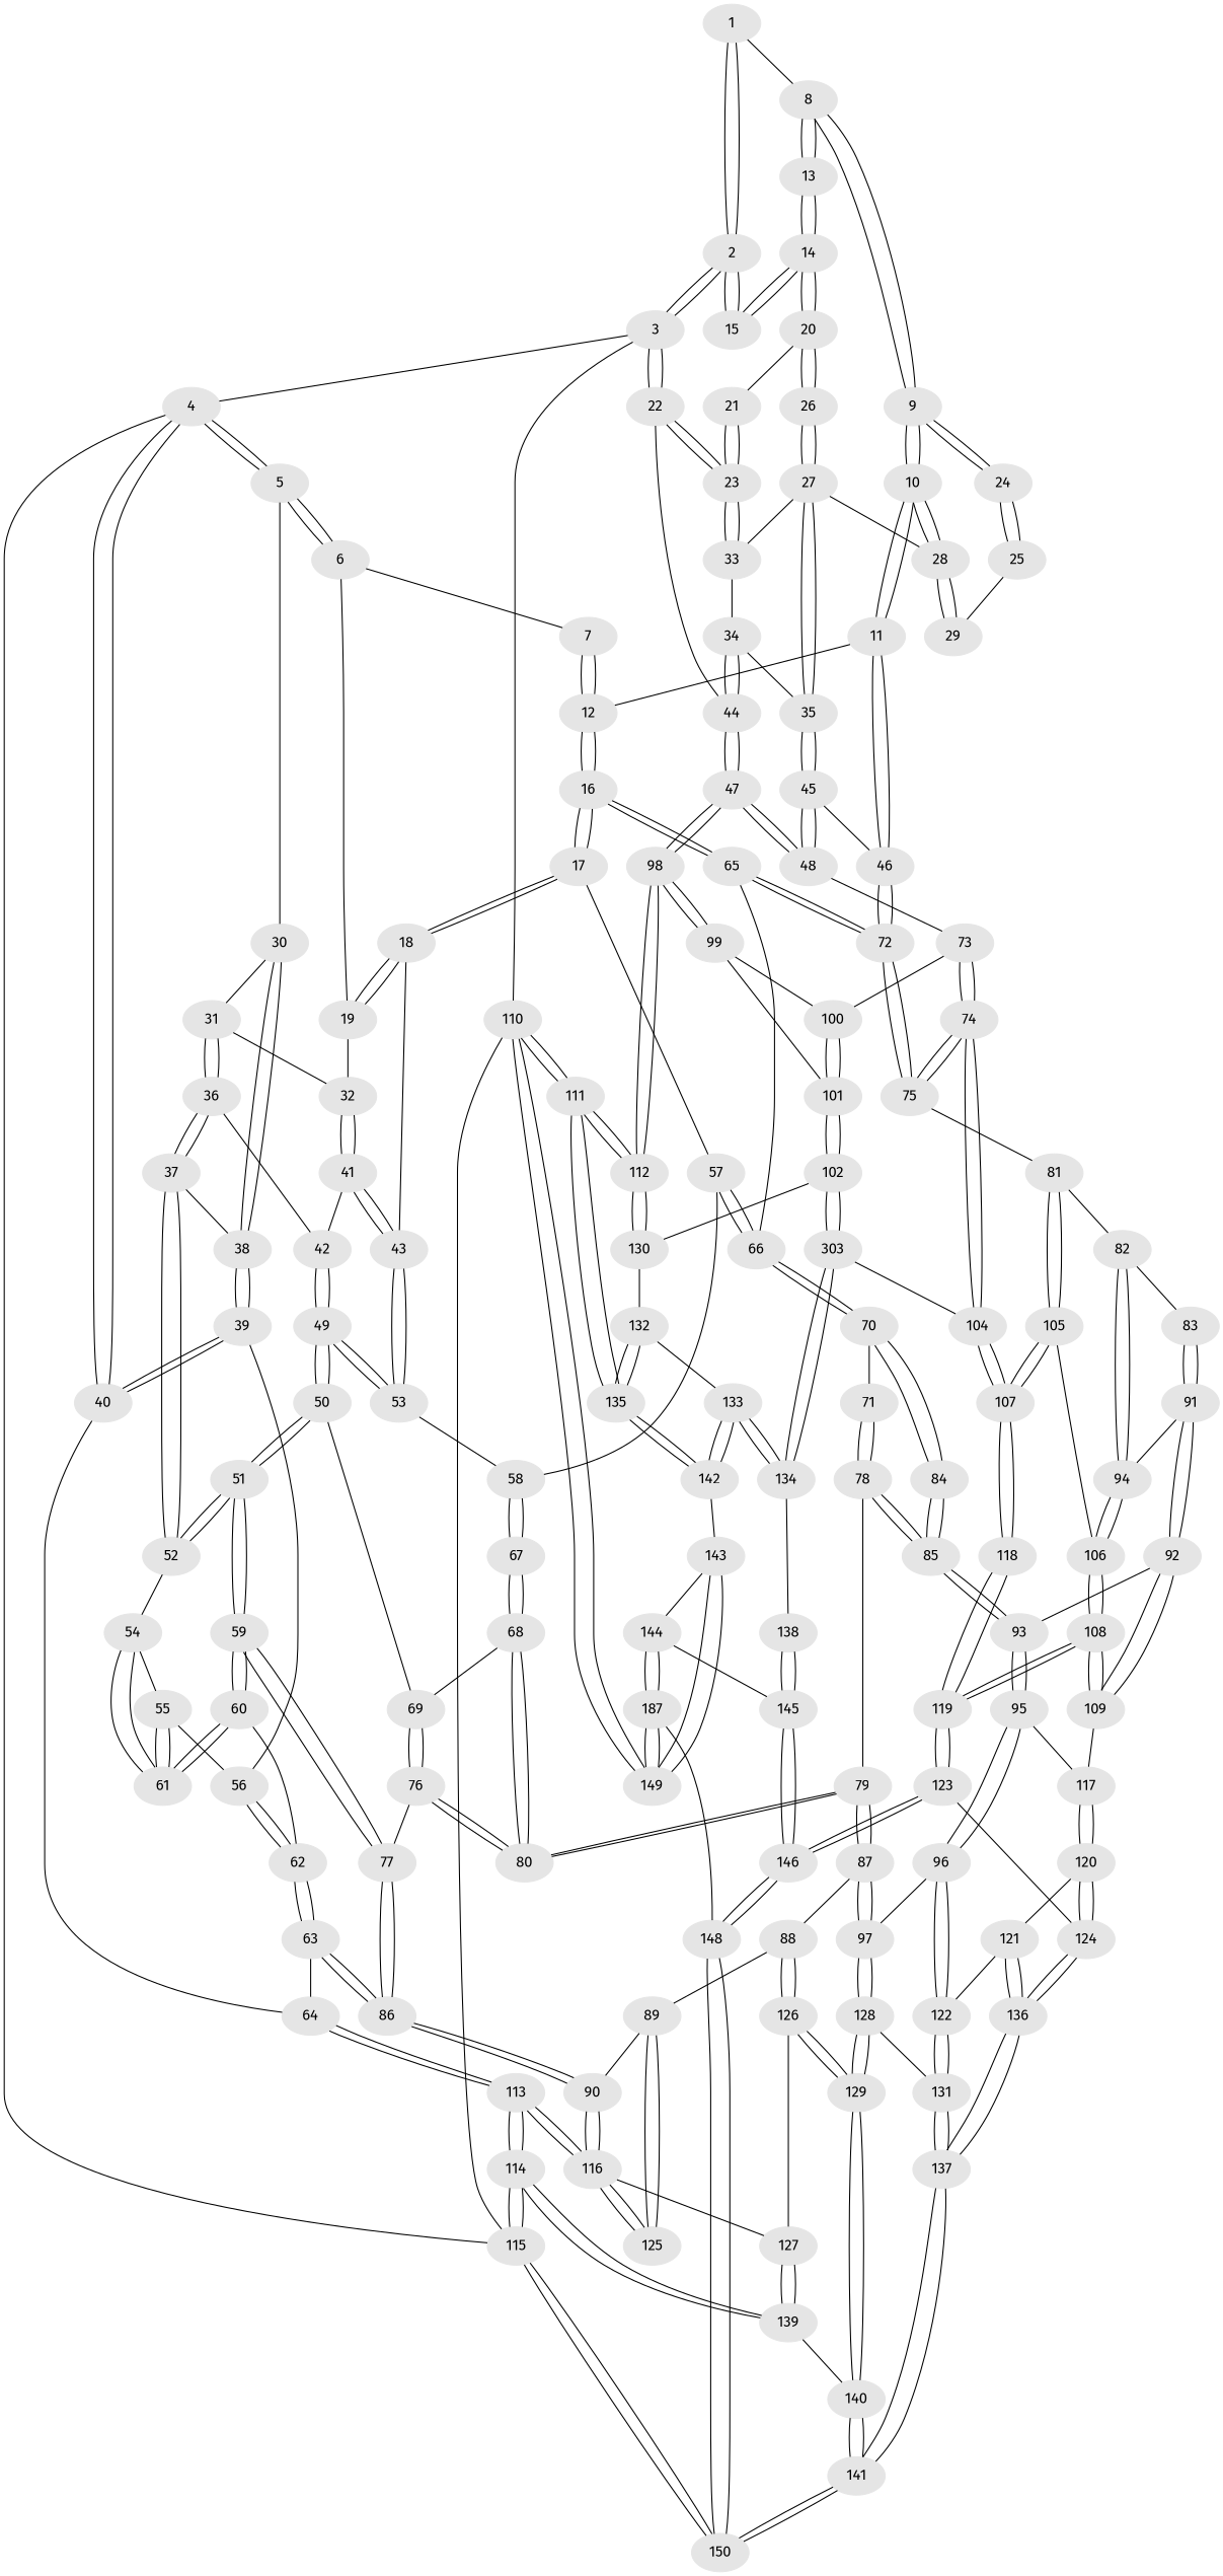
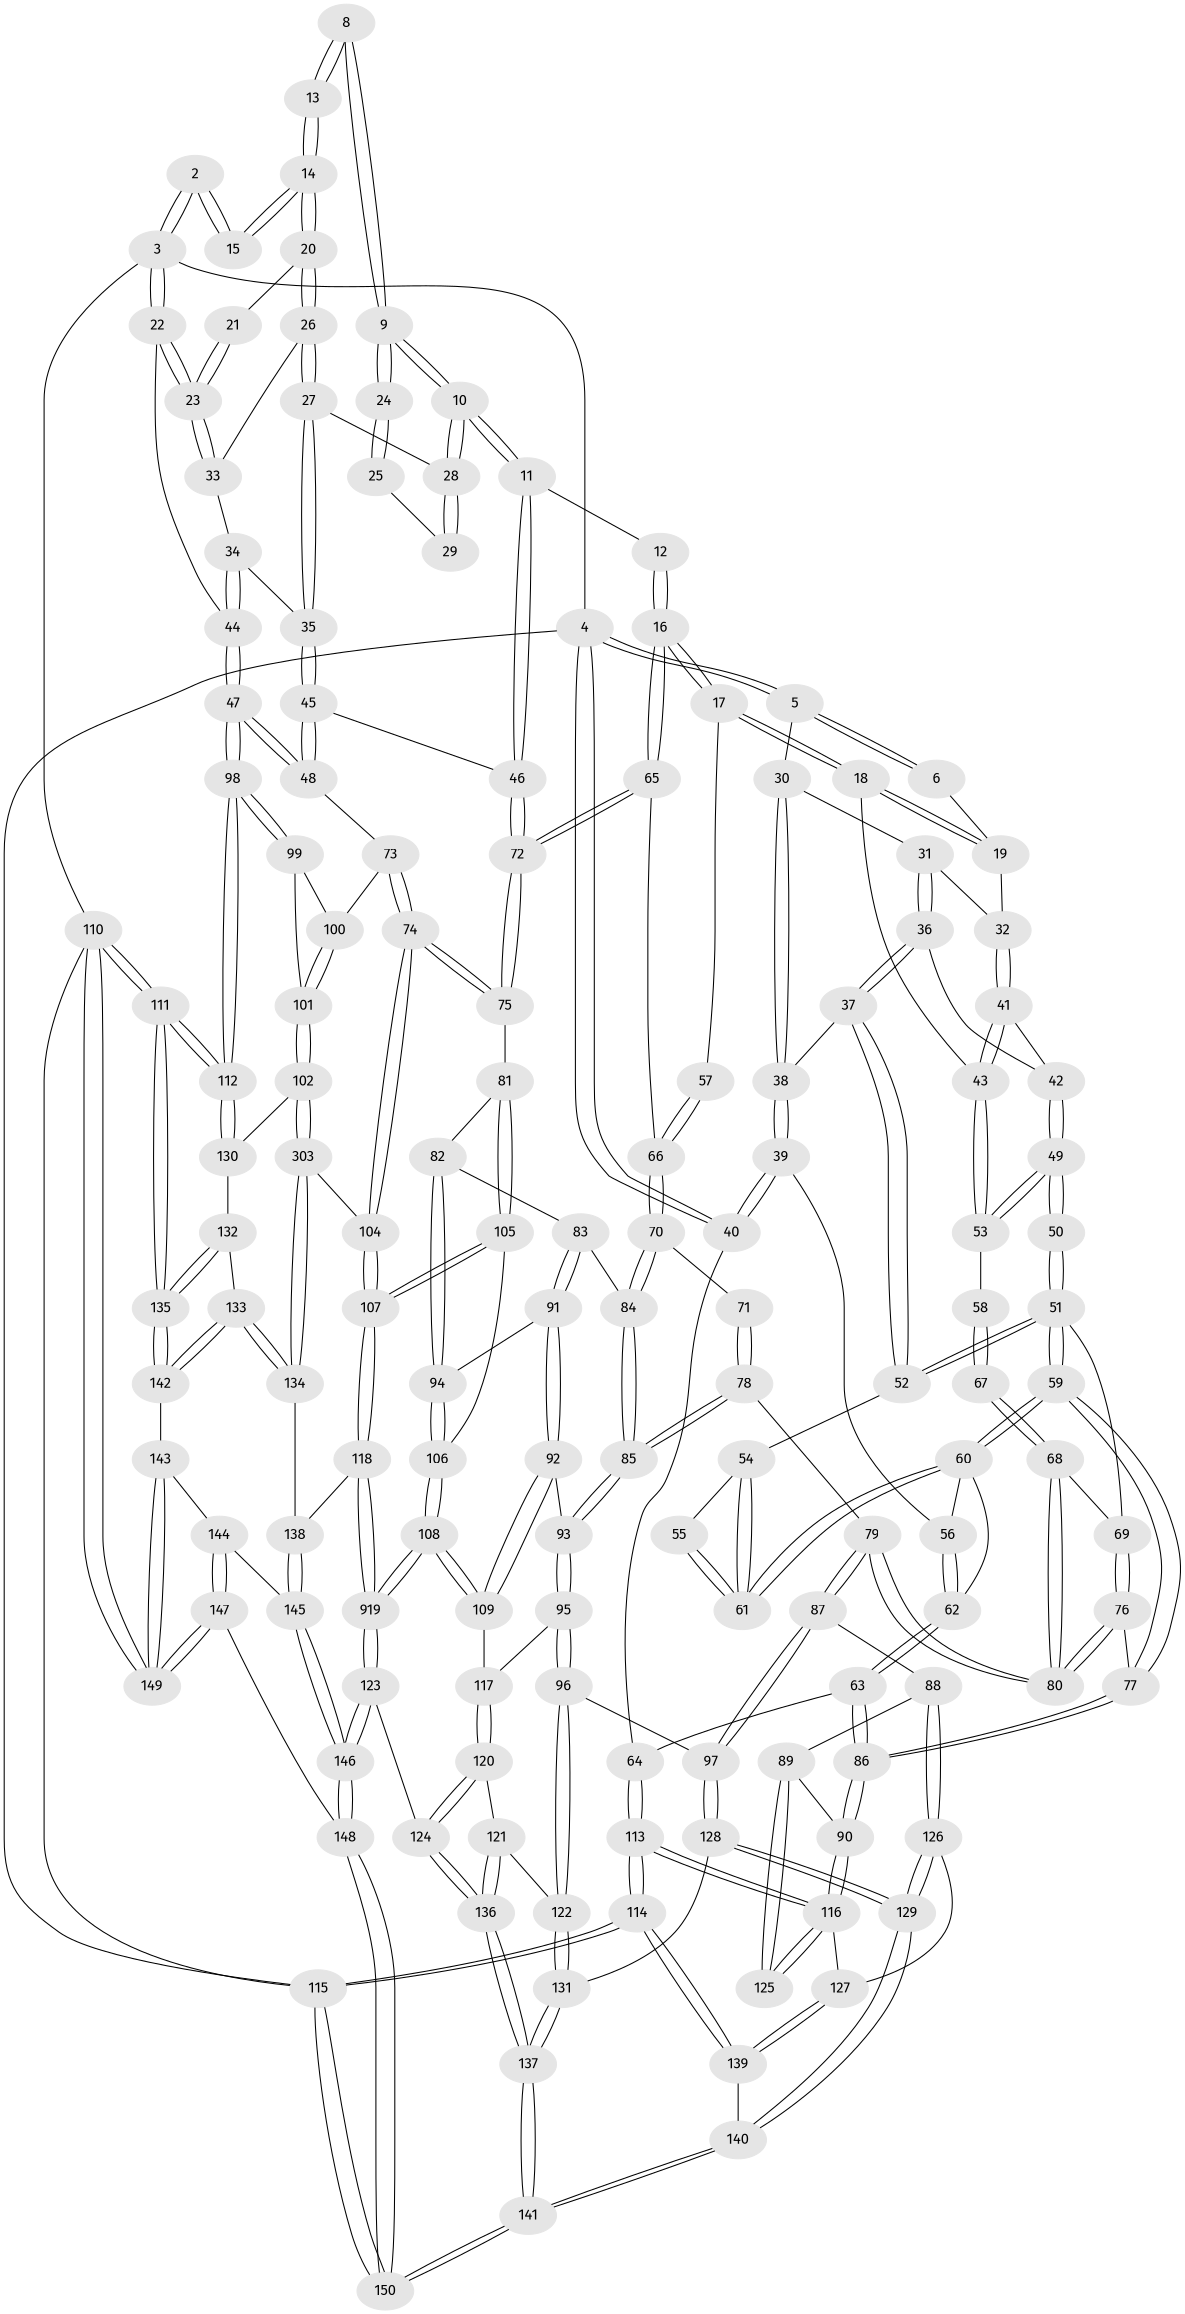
  graph {
    fontname="Fira Sans"
    node [color=gray90 fontname="Fira Sans" style=filled]
    edge [fontname="Fira Sans"]
-   1
    2
    8
    3
    15
    9
    13
    4
    22
    110
    5
    40
    115
    23
    44
    111
    149
    6
    30
    64
    150
-   7
    19
    31
    38
    12
    32
    16
    10
    24
    14
    11
    28
    25
    46
    29
    72
    17
    65
    20
    21
    26
    18
    57
    66
    43
    58
    53
    41
    33
    27
    47
    34
    35
    45
    36
    39
    37
    42
    48
    52
    49
    54
    56
    62
    113
    50
    98
    73
    75
    99
    112
    74
    100
    51
    69
    59
    76
    60
    77
    55
    61
    67
    63
    70
    68
    86
    90
    116
    114
    71
    84
    80
    78
    85
    79
    81
    104
    101
    107
    82
    105
    87
    93
    88
    97
    83
    94
    106
    91
    92
    95
    89
    126
    128
    125
    127
    129
    109
    117
    96
    108
    122
    120
    131
    130
    102
    n128 [label=303]
    134
    132
    138
    118
-   119
+   119 [label=919]
    123
    135
    142
    139
    140
    121
    124
    145
    146
    136
    137
    148
    141
    133
    143
    144
-   147 [label=187]
-   1 -- 2
-   1 -- 2
-   1 -- 8
+   147
    2 -- 3
    2 -- 3
    2 -- 15
    2 -- 15
    8 -- 9
    8 -- 9
    8 -- 13
    8 -- 13
    3 -- 4
    3 -- 22
    3 -- 22
    3 -- 110
    9 -- 10
    9 -- 10
    9 -- 24
    9 -- 24
    13 -- 14
    13 -- 14
    4 -- 5
    4 -- 5
    4 -- 40
    4 -- 40
    4 -- 115
    22 -- 23
    22 -- 23
    22 -- 44
    110 -- 115
    110 -- 111
    110 -- 111
    110 -- 149
    110 -- 149
    5 -- 6
    5 -- 6
    5 -- 30
    40 -- 64
    115 -- 150
    115 -- 150
    23 -- 33
    23 -- 33
    44 -- 47
    44 -- 47
    111 -- 112
    111 -- 112
    111 -- 135
    111 -- 135
-   6 -- 7
    6 -- 19
    30 -- 31
    30 -- 38
    30 -- 38
    64 -- 113
    64 -- 113
-   7 -- 12
-   7 -- 12
    19 -- 32
    31 -- 32
    31 -- 36
    31 -- 36
    38 -- 39
    38 -- 39
    12 -- 16
    12 -- 16
    32 -- 41
    32 -- 41
    16 -- 17
    16 -- 17
    16 -- 65
    16 -- 65
    10 -- 11
    10 -- 11
    10 -- 28
    10 -- 28
    24 -- 25
    24 -- 25
    14 -- 15
    14 -- 15
    14 -- 20
    14 -- 20
    11 -- 12
    11 -- 46
    11 -- 46
    28 -- 29
    28 -- 29
    25 -- 29
    46 -- 72
    46 -- 72
    72 -- 75
    72 -- 75
    17 -- 18
    17 -- 18
    17 -- 57
    65 -- 72
    65 -- 72
    65 -- 66
    20 -- 21
    20 -- 26
    20 -- 26
    21 -- 23
    21 -- 23
-   27 -- 33
+   26 -- 33
    26 -- 27
    26 -- 27
    18 -- 19
    18 -- 19
    18 -- 43
    57 -- 66
    57 -- 66
-   57 -- 58
    66 -- 70
    66 -- 70
    43 -- 53
    43 -- 53
    58 -- 67
    58 -- 67
    53 -- 58
    41 -- 43
    41 -- 43
    41 -- 42
    33 -- 34
    27 -- 28
    27 -- 35
    27 -- 35
    47 -- 48
    47 -- 48
    47 -- 98
    47 -- 98
    34 -- 44
    34 -- 44
    34 -- 35
    35 -- 45
    35 -- 45
    45 -- 46
    45 -- 48
    45 -- 48
    36 -- 37
    36 -- 37
    36 -- 42
    39 -- 40
    39 -- 40
    39 -- 56
    37 -- 38
    37 -- 52
    37 -- 52
    42 -- 49
    42 -- 49
    48 -- 73
    52 -- 54
    49 -- 53
    49 -- 53
    49 -- 50
    49 -- 50
    54 -- 55
    54 -- 61
    54 -- 61
    56 -- 62
    56 -- 62
    62 -- 63
    62 -- 63
    113 -- 116
    113 -- 116
    113 -- 114
    113 -- 114
    50 -- 51
    50 -- 51
-   50 -- 69
+   51 -- 69
    98 -- 99
    98 -- 99
    98 -- 112
    98 -- 112
    73 -- 74
    73 -- 74
    73 -- 100
    75 -- 81
    99 -- 100
    99 -- 101
    112 -- 130
    112 -- 130
    74 -- 75
    74 -- 75
    74 -- 104
    74 -- 104
    100 -- 101
    100 -- 101
    51 -- 52
    51 -- 52
    51 -- 59
    51 -- 59
    69 -- 76
    69 -- 76
    59 -- 60
    59 -- 60
    59 -- 77
    59 -- 77
    76 -- 77
    76 -- 80
    76 -- 80
    60 -- 62
    60 -- 61
    60 -- 61
    77 -- 86
    77 -- 86
-   55 -- 56
+   60 -- 56
    55 -- 61
    55 -- 61
    67 -- 68
    67 -- 68
    63 -- 64
    63 -- 86
    63 -- 86
    70 -- 71
    70 -- 84
    70 -- 84
    68 -- 69
    68 -- 80
    68 -- 80
    86 -- 90
    86 -- 90
    90 -- 116
    90 -- 116
    116 -- 125
    116 -- 125
    116 -- 127
    114 -- 115
    114 -- 115
    114 -- 139
    114 -- 139
    71 -- 78
    71 -- 78
    84 -- 85
    84 -- 85
    78 -- 85
    78 -- 85
    78 -- 79
    85 -- 93
    85 -- 93
    79 -- 80
    79 -- 80
    79 -- 87
    79 -- 87
    81 -- 82
    81 -- 105
    81 -- 105
    104 -- 107
    104 -- 107
    101 -- 102
    101 -- 102
    107 -- 118
    107 -- 118
    82 -- 83
    82 -- 94
    82 -- 94
    105 -- 107
    105 -- 107
    105 -- 106
    87 -- 88
    87 -- 97
    87 -- 97
    93 -- 95
    93 -- 95
    88 -- 89
    88 -- 126
    88 -- 126
    97 -- 128
    97 -- 128
+   83 -- 84
    83 -- 91
    83 -- 91
    94 -- 106
    94 -- 106
    106 -- 108
    106 -- 108
    91 -- 94
    91 -- 92
    91 -- 92
    92 -- 93
    92 -- 109
    92 -- 109
    95 -- 117
    95 -- 96
    95 -- 96
    89 -- 90
    89 -- 125
    89 -- 125
    126 -- 127
    126 -- 129
    126 -- 129
    128 -- 129
    128 -- 129
    128 -- 131
    127 -- 139
    127 -- 139
    129 -- 140
    129 -- 140
    109 -- 117
    117 -- 120
    117 -- 120
    96 -- 97
    96 -- 122
    96 -- 122
    108 -- 109
    108 -- 109
    108 -- 119
    108 -- 119
    122 -- 131
    122 -- 131
    120 -- 121
    120 -- 124
    120 -- 124
    131 -- 137
    131 -- 137
    130 -- 132
    102 -- 130
    102 -- n128
    102 -- n128
    n128 -- 104
    n128 -- 134
    n128 -- 134
    134 -- 138
    132 -- 135
    132 -- 135
    132 -- 133
    138 -- 145
    138 -- 145
+   118 -- 138
    118 -- 119
    118 -- 119
    119 -- 123
    119 -- 123
    123 -- 124
    123 -- 146
    123 -- 146
    135 -- 142
    135 -- 142
    142 -- 143
    139 -- 140
    140 -- 141
    140 -- 141
    121 -- 122
    121 -- 136
    121 -- 136
    124 -- 136
    124 -- 136
    145 -- 146
    145 -- 146
    146 -- 148
    146 -- 148
    136 -- 137
    136 -- 137
    137 -- 141
    137 -- 141
    148 -- 150
    148 -- 150
    141 -- 150
    141 -- 150
    133 -- 134
    133 -- 134
    133 -- 142
    133 -- 142
    143 -- 149
    143 -- 149
    143 -- 144
    144 -- 145
    144 -- 147
    144 -- 147
    147 -- 149
    147 -- 149
    147 -- 148
  }
